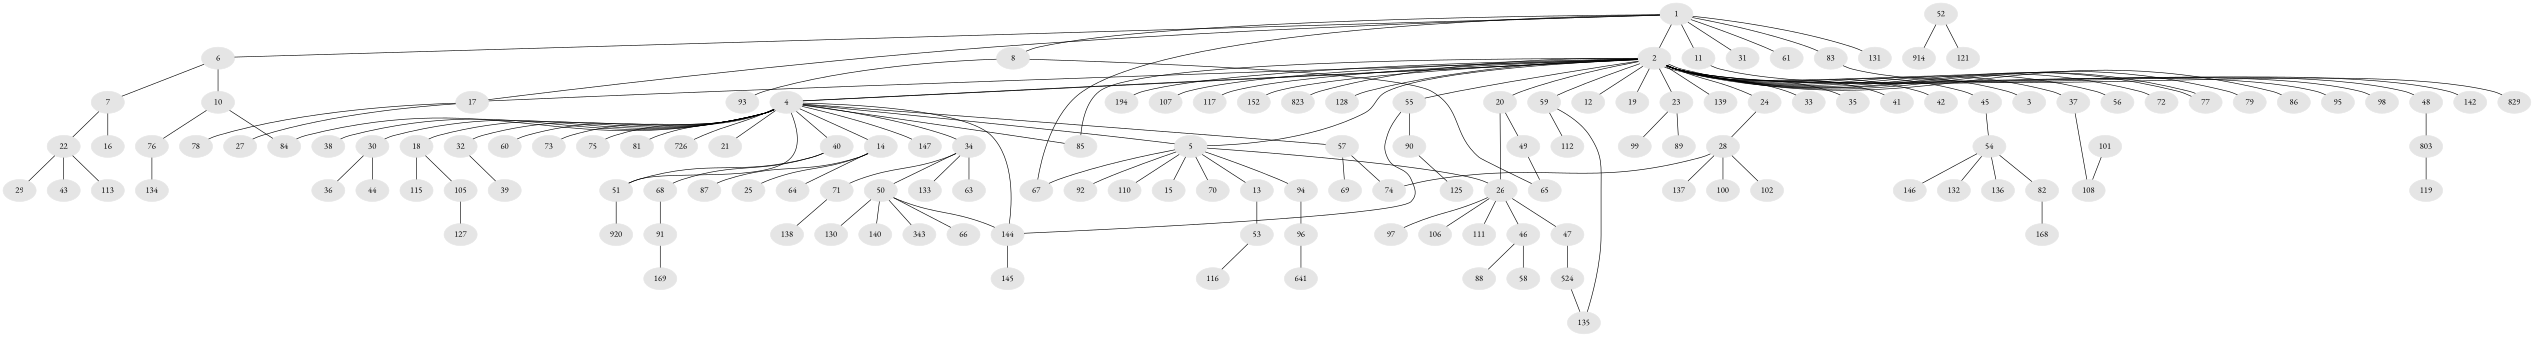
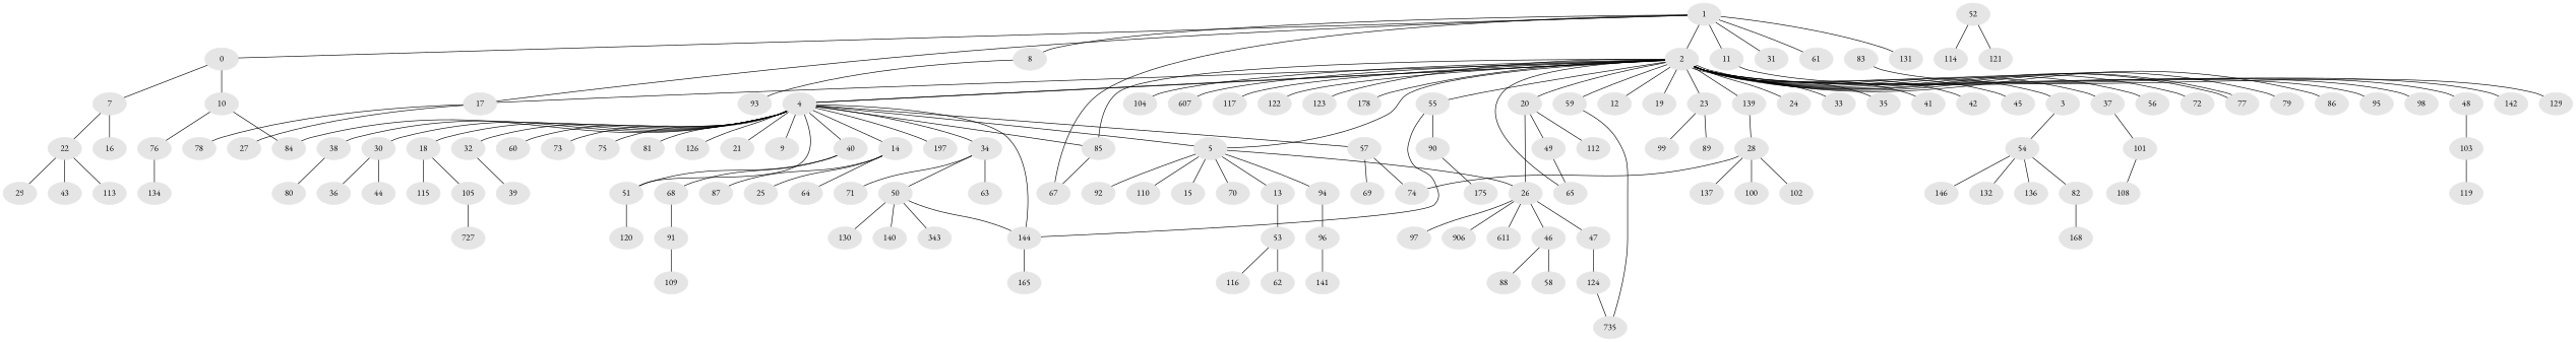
  graph {
    fontname="EB Garamond"
    node [color=gray90 fontname="EB Garamond" style=filled]
    edge [fontname="EB Garamond"]
    1
    2
-   6
+   6 [label=0]
    8
    11
    17
    31
    61
    67
    83
    131
    3
    4
    5
    12
    19
    20
    23
    24
    33
    35
    37
    41
    42
    45
    48
    55
    56
    59
    65
    72
    77
    79
    85
    86
    95
    98
-   104 [label=194]
-   107
+   104
+   107 [label=607]
    117
-   122 [label=152]
-   123 [label=823]
-   128
+   122
+   123
+   128 [label=178]
    139
    7
    10
    93
    142
    27
    78
-   129 [label=829]
+   129
    54
+   9
    14
    18
    21
    30
    32
    34
    38
    40
    51
    57
    60
    73
    75
    81
    84
-   126 [label=726]
+   126
    144
-   147
+   147 [label=197]
    13
    15
    26
    70
    92
    94
    110
    49
    89
    99
    28
    101
-   103 [label=803]
+   103
    90
    112
-   135
+   135 [label=735]
    82
    132
    136
    146
    25
    64
    87
    105
    115
    36
    44
    39
    50
    63
    71
-   133
+   80
    68
-   120 [label=920]
+   120
    52
-   114 [label=914]
+   114
    121
    74
    69
-   145
+   145 [label=165]
    53
    46
    47
    97
-   106
-   111
+   106 [label=906]
+   111 [label=611]
    96
    16
    22
    76
    29
    43
    113
    134
+   62
    116
-   127
+   127 [label=727]
    100
    102
    137
    58
    88
-   124 [label=524]
-   66
+   124
    130
    140
    n139 [label=343]
-   138
    108
    91
    119
    n144 [label=168]
-   125
-   109 [label=169]
-   141 [label=641]
+   125 [label=175]
+   109
+   141
    1 -- 2
    1 -- 6
    1 -- 8
    1 -- 11
    1 -- 17
    1 -- 31
    1 -- 61
    1 -- 67
-   1 -- 83
    1 -- 131
    2 -- 17
    2 -- 3
    2 -- 4
    2 -- 4
    2 -- 5
    2 -- 12
    2 -- 19
    2 -- 20
    2 -- 23
    2 -- 24
    2 -- 33
    2 -- 35
    2 -- 37
    2 -- 41
    2 -- 42
    2 -- 45
    2 -- 48
    2 -- 55
    2 -- 56
    2 -- 59
-   8 -- 65
+   2 -- 65
    2 -- 72
    2 -- 77
    2 -- 77
    2 -- 79
    2 -- 85
    2 -- 86
    2 -- 95
    2 -- 98
    2 -- 104
    2 -- 107
    2 -- 117
    2 -- 122
    2 -- 123
    2 -- 128
    2 -- 139
    6 -- 7
    6 -- 10
    8 -- 93
    11 -- 142
    17 -- 27
    17 -- 78
    83 -- 129
-   45 -- 54
+   3 -- 54
    4 -- 5
    4 -- 85
+   4 -- 9
    4 -- 14
    4 -- 18
    4 -- 21
    4 -- 30
    4 -- 32
    4 -- 34
    4 -- 38
    4 -- 40
    4 -- 51
    4 -- 57
    4 -- 60
    4 -- 73
    4 -- 75
    4 -- 81
    4 -- 84
    4 -- 126
    4 -- 144
    4 -- 147
-   5 -- 67
+   85 -- 67
    5 -- 13
    5 -- 15
    5 -- 26
    5 -- 70
    5 -- 92
    5 -- 94
    5 -- 110
    20 -- 26
    20 -- 49
    23 -- 89
    23 -- 99
-   24 -- 28
-   37 -- 108
+   139 -- 28
+   37 -- 101
    48 -- 103
    55 -- 144
    55 -- 90
-   59 -- 112
+   20 -- 112
    59 -- 135
    7 -- 16
    7 -- 22
    10 -- 84
    10 -- 76
    54 -- 82
    54 -- 132
    54 -- 136
    54 -- 146
    14 -- 25
    14 -- 64
    14 -- 87
    18 -- 105
    18 -- 115
    30 -- 36
    30 -- 44
    32 -- 39
    34 -- 50
    34 -- 63
    34 -- 71
-   34 -- 133
+   38 -- 80
    40 -- 51
    40 -- 68
    51 -- 120
    57 -- 74
    57 -- 69
    144 -- 145
    13 -- 53
    26 -- 46
    26 -- 47
    26 -- 97
    26 -- 106
    26 -- 111
    94 -- 96
    49 -- 65
    28 -- 74
    28 -- 100
    28 -- 102
    28 -- 137
    101 -- 108
    103 -- 119
    90 -- 125
    82 -- n144
    105 -- 127
    50 -- 144
-   50 -- 66
    50 -- 130
    50 -- 140
    50 -- n139
-   71 -- 138
    68 -- 91
    52 -- 114
    52 -- 121
+   53 -- 62
    53 -- 116
    46 -- 58
    46 -- 88
    47 -- 124
    96 -- 141
    22 -- 29
    22 -- 43
    22 -- 113
    76 -- 134
    124 -- 135
    91 -- 109
  }
